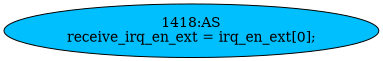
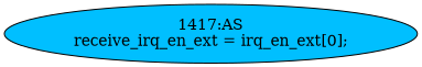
  strict digraph {
-   n1 [ast="<pyverilog.vparser.ast.Assign object at 0x7fd773261c90>" def_var="['receive_irq_en_ext']" fillcolor=deepskyblue label="1418:AS\nreceive_irq_en_ext = irq_en_ext[0];" statements="[]" style=filled typ=Assign use_var="['irq_en_ext']"]
+   n1 [ast="<pyverilog.vparser.ast.Assign object at 0x7fd773261c90>" def_var="['receive_irq_en_ext']" fillcolor=deepskyblue label="1417:AS\nreceive_irq_en_ext = irq_en_ext[0];" statements="[]" style=filled typ=Assign use_var="['irq_en_ext']"]
  }
